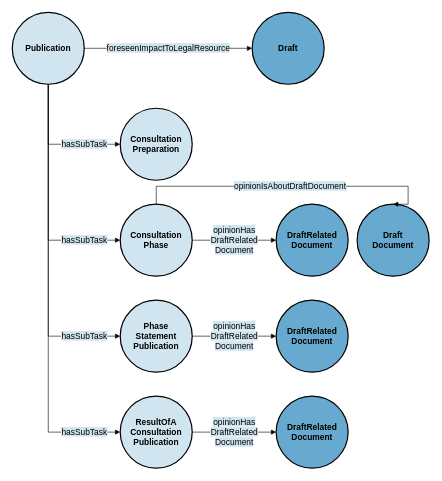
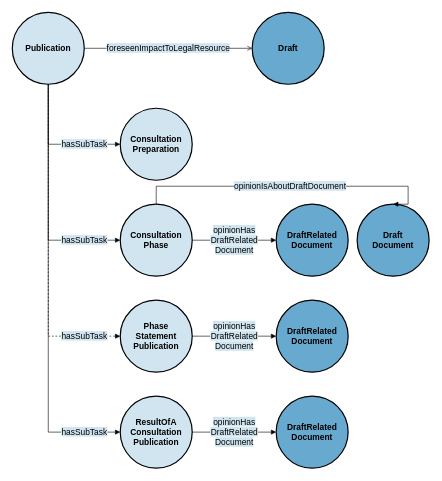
  <mxCell id="0" />
  <mxCell id="1" parent="0" />
  <mxCell id="2" value="&lt;b&gt;Publication&lt;/b&gt;" style="ellipse;whiteSpace=wrap;html=1;rounded=0;shadow=0;glass=0;comic=0;strokeColor=#000000;strokeWidth=2;fillColor=#D1E5F0;gradientColor=none;fontSize=14;fontColor=#000000;align=center;" vertex="1" parent="1"><mxGeometry x="20" y="20" width="120" height="120" as="geometry" /></mxCell>
  <mxCell id="3" value="&lt;b&gt;Consultation&lt;br&gt;Preparation&lt;br&gt;&lt;/b&gt;" style="ellipse;whiteSpace=wrap;html=1;rounded=0;shadow=0;glass=0;comic=0;strokeColor=#000000;strokeWidth=2;fillColor=#D1E5F0;gradientColor=none;fontSize=14;fontColor=#000000;align=center;" vertex="1" parent="1"><mxGeometry x="200" y="180" width="120" height="120" as="geometry" /></mxCell>
  <mxCell id="4" value="&lt;span style=&quot;background-color: rgb(209, 229, 240);&quot;&gt;hasSubTask&lt;/span&gt;" style="endArrow=block;html=1;strokeColor=#000000;fontSize=14;fontColor=#000000;endFill=1;entryX=0;entryY=0.5;entryDx=0;entryDy=0;exitX=0.5;exitY=1;exitDx=0;exitDy=0;edgeStyle=orthogonalEdgeStyle;rounded=0;" edge="1" parent="1" source="2" target="3"><mxGeometry x="0.455" width="50" height="50" relative="1" as="geometry"><mxPoint x="139" y="480" as="sourcePoint" /><mxPoint x="40" y="380" as="targetPoint" /><mxPoint as="offset" /></mxGeometry></mxCell>
  <mxCell id="5" value="&lt;b&gt;Consultation&lt;br&gt;Phase&lt;br&gt;&lt;/b&gt;" style="ellipse;whiteSpace=wrap;html=1;rounded=0;shadow=0;glass=0;comic=0;strokeColor=#000000;strokeWidth=2;fillColor=#D1E5F0;gradientColor=none;fontSize=14;fontColor=#000000;align=center;" vertex="1" parent="1"><mxGeometry x="200" y="340" width="120" height="120" as="geometry" /></mxCell>
  <mxCell id="6" value="&lt;b&gt;Phase&lt;br&gt;Statement&lt;br&gt;Publication&lt;br&gt;&lt;/b&gt;" style="ellipse;whiteSpace=wrap;html=1;rounded=0;shadow=0;glass=0;comic=0;strokeColor=#000000;strokeWidth=2;fillColor=#D1E5F0;gradientColor=none;fontSize=14;fontColor=#000000;align=center;" vertex="1" parent="1"><mxGeometry x="200" y="500" width="120" height="120" as="geometry" /></mxCell>
  <mxCell id="7" value="&lt;b&gt;ResultOfA&lt;br&gt;Consultation&lt;br&gt;Publication&lt;br&gt;&lt;/b&gt;" style="ellipse;whiteSpace=wrap;html=1;rounded=0;shadow=0;glass=0;comic=0;strokeColor=#000000;strokeWidth=2;fillColor=#D1E5F0;gradientColor=none;fontSize=14;fontColor=#000000;align=center;" vertex="1" parent="1"><mxGeometry x="200" y="660" width="120" height="120" as="geometry" /></mxCell>
  <mxCell id="8" value="&lt;span style=&quot;background-color: rgb(209, 229, 240);&quot;&gt;hasSubTask&lt;/span&gt;" style="endArrow=block;html=1;strokeColor=#000000;fontSize=14;fontColor=#000000;endFill=1;entryX=0;entryY=0.5;entryDx=0;entryDy=0;exitX=0.5;exitY=1;exitDx=0;exitDy=0;edgeStyle=orthogonalEdgeStyle;rounded=0;" edge="1" parent="1" source="2" target="5"><mxGeometry x="0.684" width="50" height="50" relative="1" as="geometry"><mxPoint x="90" y="150" as="sourcePoint" /><mxPoint x="210" y="250" as="targetPoint" /><mxPoint as="offset" /></mxGeometry></mxCell>
- <mxCell id="9" value="&lt;span style=&quot;background-color: rgb(209, 229, 240);&quot;&gt;hasSubTask&lt;/span&gt;" style="endArrow=block;html=1;strokeColor=#000000;fontSize=14;fontColor=#000000;endFill=1;entryX=0;entryY=0.5;entryDx=0;entryDy=0;exitX=0.5;exitY=1;exitDx=0;exitDy=0;edgeStyle=orthogonalEdgeStyle;rounded=0;" edge="1" parent="1" source="2" target="6"><mxGeometry x="0.778" width="50" height="50" relative="1" as="geometry"><mxPoint x="100" y="160" as="sourcePoint" /><mxPoint x="220" y="260" as="targetPoint" /><mxPoint as="offset" /></mxGeometry></mxCell>
+ <mxCell id="9" value="&lt;span style=&quot;background-color: rgb(209, 229, 240);&quot;&gt;hasSubTask&lt;/span&gt;" style="endArrow=block;html=1;strokeColor=#000000;fontSize=14;fontColor=#000000;endFill=1;entryX=0;entryY=0.5;entryDx=0;entryDy=0;exitX=0.5;exitY=1;exitDx=0;exitDy=0;edgeStyle=orthogonalEdgeStyle;rounded=0;dashed=1;" edge="1" parent="1" source="2" target="6"><mxGeometry x="0.778" width="50" height="50" relative="1" as="geometry"><mxPoint x="100" y="160" as="sourcePoint" /><mxPoint x="220" y="260" as="targetPoint" /><mxPoint as="offset" /></mxGeometry></mxCell>
  <mxCell id="10" value="&lt;span style=&quot;background-color: rgb(209, 229, 240);&quot;&gt;hasSubTask&lt;/span&gt;" style="endArrow=block;html=1;strokeColor=#000000;fontSize=14;fontColor=#000000;endFill=1;entryX=0;entryY=0.5;entryDx=0;entryDy=0;exitX=0.5;exitY=1;exitDx=0;exitDy=0;edgeStyle=orthogonalEdgeStyle;rounded=0;" edge="1" parent="1" source="2" target="7"><mxGeometry x="0.829" width="50" height="50" relative="1" as="geometry"><mxPoint x="110" y="170" as="sourcePoint" /><mxPoint x="230" y="270" as="targetPoint" /><mxPoint as="offset" /></mxGeometry></mxCell>
  <mxCell id="11" value="&lt;b&gt;Draft&lt;br&gt;&lt;/b&gt;" style="ellipse;whiteSpace=wrap;html=1;rounded=0;shadow=0;glass=0;comic=0;strokeColor=#000000;strokeWidth=2;fillColor=#67A9CF;gradientColor=none;fontSize=14;fontColor=#000000;align=center;" vertex="1" parent="1"><mxGeometry x="420" y="20" width="120" height="120" as="geometry" /></mxCell>
- <mxCell id="12" value="&lt;span style=&quot;background-color: rgb(209, 229, 240);&quot;&gt;foreseenImpactToLegalResource&lt;/span&gt;" style="endArrow=block;html=1;strokeColor=#000000;fontSize=14;fontColor=#000000;endFill=1;entryX=0;entryY=0.5;entryDx=0;entryDy=0;exitX=1;exitY=0.5;exitDx=0;exitDy=0;edgeStyle=orthogonalEdgeStyle;rounded=0;" edge="1" parent="1" source="2" target="11"><mxGeometry width="50" height="50" relative="1" as="geometry"><mxPoint x="90" y="150" as="sourcePoint" /><mxPoint x="210" y="250" as="targetPoint" /><mxPoint as="offset" /></mxGeometry></mxCell>
+ <mxCell id="12" value="&lt;span style=&quot;background-color: rgb(209, 229, 240);&quot;&gt;foreseenImpactToLegalResource&lt;/span&gt;" style="endArrow=open;html=1;strokeColor=#000000;fontSize=14;fontColor=#000000;endFill=1;entryX=0;entryY=0.5;entryDx=0;entryDy=0;exitX=1;exitY=0.5;exitDx=0;exitDy=0;edgeStyle=orthogonalEdgeStyle;rounded=0;" edge="1" parent="1" source="2" target="11"><mxGeometry width="50" height="50" relative="1" as="geometry"><mxPoint x="90" y="150" as="sourcePoint" /><mxPoint x="210" y="250" as="targetPoint" /><mxPoint as="offset" /></mxGeometry></mxCell>
  <mxCell id="13" value="&lt;span style=&quot;background-color: rgb(209, 229, 240);&quot;&gt;opinionHas&lt;br&gt;DraftRelated&lt;br&gt;Document&lt;/span&gt;" style="endArrow=block;html=1;strokeColor=#000000;fontSize=14;fontColor=#000000;endFill=1;entryX=0;entryY=0.5;entryDx=0;entryDy=0;exitX=1;exitY=0.5;exitDx=0;exitDy=0;edgeStyle=orthogonalEdgeStyle;rounded=0;" edge="1" parent="1" source="5" target="14"><mxGeometry width="50" height="50" relative="1" as="geometry"><mxPoint x="150" y="90" as="sourcePoint" /><mxPoint x="460" y="400" as="targetPoint" /><mxPoint as="offset" /></mxGeometry></mxCell>
  <mxCell id="14" value="&lt;b&gt;DraftRelated&lt;br&gt;Document&lt;br&gt;&lt;/b&gt;" style="ellipse;whiteSpace=wrap;html=1;rounded=0;shadow=0;glass=0;comic=0;strokeColor=#000000;strokeWidth=2;fillColor=#67A9CF;gradientColor=none;fontSize=14;fontColor=#000000;align=center;" vertex="1" parent="1"><mxGeometry x="460" y="340" width="120" height="120" as="geometry" /></mxCell>
  <mxCell id="15" value="&lt;span style=&quot;background-color: rgb(209, 229, 240);&quot;&gt;opinionHas&lt;br&gt;DraftRelated&lt;br&gt;Document&lt;/span&gt;" style="endArrow=block;html=1;strokeColor=#000000;fontSize=14;fontColor=#000000;endFill=1;entryX=0;entryY=0.5;entryDx=0;entryDy=0;exitX=1;exitY=0.5;exitDx=0;exitDy=0;edgeStyle=orthogonalEdgeStyle;rounded=0;" edge="1" parent="1" target="16" source="6"><mxGeometry width="50" height="50" relative="1" as="geometry"><mxPoint x="320" y="560" as="sourcePoint" /><mxPoint x="460" y="560" as="targetPoint" /><mxPoint as="offset" /></mxGeometry></mxCell>
  <mxCell id="16" value="&lt;b&gt;DraftRelated&lt;br&gt;Document&lt;br&gt;&lt;/b&gt;" style="ellipse;whiteSpace=wrap;html=1;rounded=0;shadow=0;glass=0;comic=0;strokeColor=#000000;strokeWidth=2;fillColor=#67A9CF;gradientColor=none;fontSize=14;fontColor=#000000;align=center;" vertex="1" parent="1"><mxGeometry x="460" y="500" width="120" height="120" as="geometry" /></mxCell>
  <mxCell id="17" value="&lt;span style=&quot;background-color: rgb(209, 229, 240);&quot;&gt;opinionHas&lt;br&gt;DraftRelated&lt;br&gt;Document&lt;/span&gt;" style="endArrow=block;html=1;strokeColor=#000000;fontSize=14;fontColor=#000000;endFill=1;entryX=0;entryY=0.5;entryDx=0;entryDy=0;exitX=1;exitY=0.5;exitDx=0;exitDy=0;edgeStyle=orthogonalEdgeStyle;rounded=0;" edge="1" parent="1" target="18" source="7"><mxGeometry width="50" height="50" relative="1" as="geometry"><mxPoint x="340" y="420" as="sourcePoint" /><mxPoint x="480" y="420" as="targetPoint" /><mxPoint as="offset" /></mxGeometry></mxCell>
  <mxCell id="18" value="&lt;b&gt;DraftRelated&lt;br&gt;Document&lt;br&gt;&lt;/b&gt;" style="ellipse;whiteSpace=wrap;html=1;rounded=0;shadow=0;glass=0;comic=0;strokeColor=#000000;strokeWidth=2;fillColor=#67A9CF;gradientColor=none;fontSize=14;fontColor=#000000;align=center;" vertex="1" parent="1"><mxGeometry x="460" y="660" width="120" height="120" as="geometry" /></mxCell>
  <mxCell id="19" value="&lt;b&gt;Draft&lt;br&gt;Document&lt;br&gt;&lt;/b&gt;" style="ellipse;whiteSpace=wrap;html=1;rounded=0;shadow=0;glass=0;comic=0;strokeColor=#000000;strokeWidth=2;fillColor=#67A9CF;gradientColor=none;fontSize=14;fontColor=#000000;align=center;" vertex="1" parent="1"><mxGeometry x="595" y="340" width="120" height="120" as="geometry" /></mxCell>
  <mxCell id="20" value="&lt;span style=&quot;background-color: rgb(209, 229, 240);&quot;&gt;opinionIsAboutDraftDocument&lt;/span&gt;" style="endArrow=block;html=1;strokeColor=#000000;fontSize=14;fontColor=#000000;endFill=1;entryX=0.5;entryY=0;entryDx=0;entryDy=0;exitX=0.5;exitY=0;exitDx=0;exitDy=0;edgeStyle=orthogonalEdgeStyle;rounded=0;" edge="1" parent="1" source="5" target="19"><mxGeometry width="50" height="50" relative="1" as="geometry"><mxPoint x="330" y="410" as="sourcePoint" /><mxPoint x="470" y="410" as="targetPoint" /><mxPoint as="offset" /><Array as="points"><mxPoint x="260" y="310" /><mxPoint x="680" y="310" /></Array></mxGeometry></mxCell>
